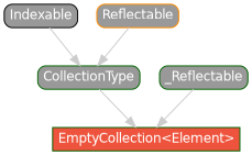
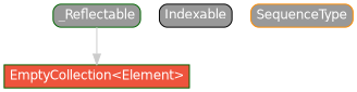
  strict digraph {
    node [color=darkgreen fillcolor="#999999" fontcolor=white fontname=Helvetica fontsize=12 margin="0.07,0.05" shape=box style="filled,rounded"]
    edge [color="#cccccc"]
    "EmptyCollection<Element>" [fillcolor="#ee543d" height=0.3 style=filled]
-   CollectionType [height=0.3]
    Indexable [color=black height=0.3]
-   SequenceType [color=darkorange height=0.3 label=Reflectable]
+   SequenceType [color=darkorange height=0.3]
    _Reflectable [height=0.3]
    subgraph sub_1 {
      rank=max
      "EmptyCollection<Element>"
    }
-   CollectionType -> "EmptyCollection<Element>"
-   Indexable -> CollectionType
-   SequenceType -> CollectionType
    _Reflectable -> "EmptyCollection<Element>"
  }
